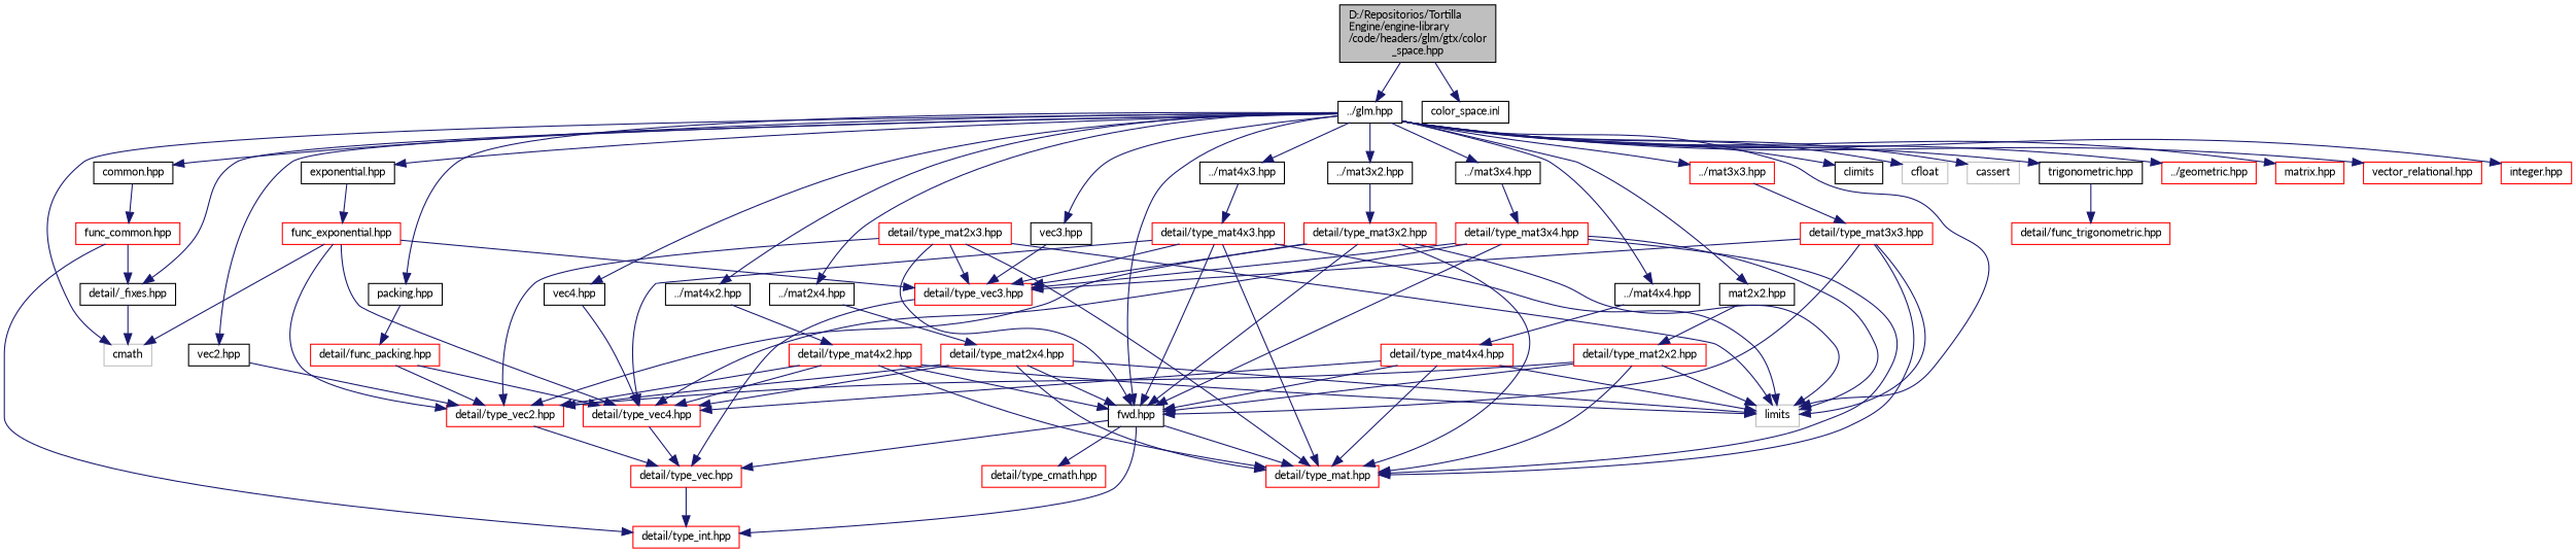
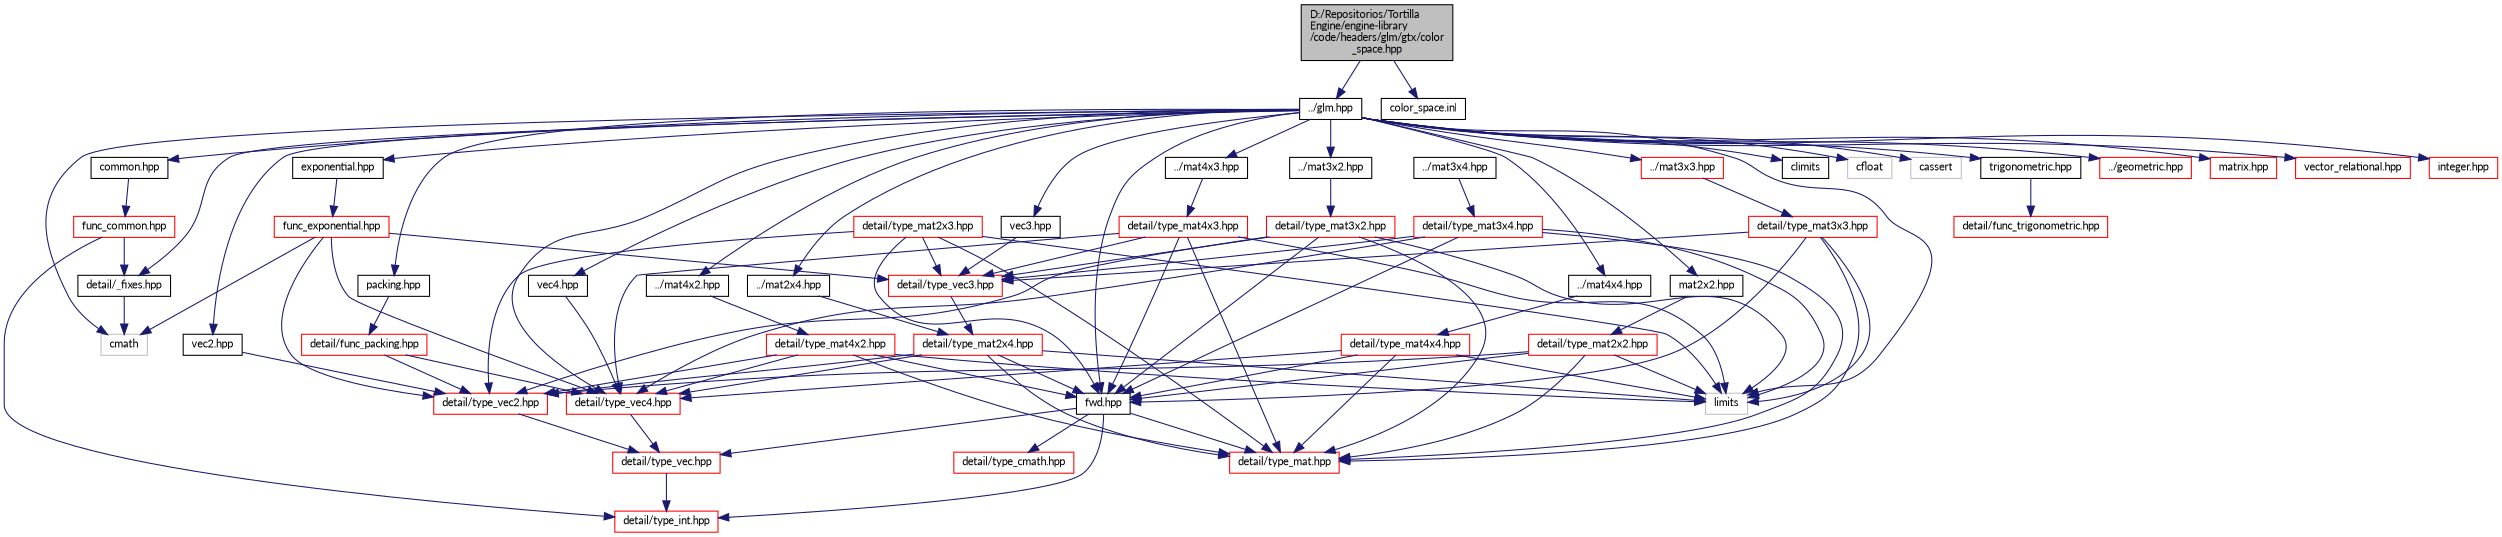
  digraph {
    fontname=Lato
    node [color=red fillcolor=white fontname=Lato fontsize=10 shape=record style=filled]
    edge [color=midnightblue fontname=Lato fontsize=10 labelfontname=Helvetica labelfontsize=10 style=solid]
    n1 [color=black fillcolor=grey75 fontcolor=black height=0.2 label="D:/Repositorios/Tortilla\lEngine/engine-library\l/code/headers/glm/gtx/color\l_space.hpp" width=0.4]
    n2 [color=black height=0.2 label="../glm.hpp" width=0.4]
    n3 [color=black height=0.2 label="color_space.inl" width=0.4]
    n4 [color=black height=0.2 label="detail/_fixes.hpp" width=0.4]
    n5 [color=grey75 height=0.2 label=cmath width=0.4]
    n6 [color=black height=0.2 label=climits width=0.4]
    n7 [color=grey75 height=0.2 label=cfloat width=0.4]
    n8 [color=grey75 height=0.2 label=limits width=0.4]
    n9 [color=grey75 height=0.2 label=cassert width=0.4]
    n10 [color=black height=0.2 label="fwd.hpp" width=0.4]
    n11 [color=black height=0.2 label="vec2.hpp" width=0.4]
    n12 [color=black height=0.2 label="vec3.hpp" width=0.4]
    n13 [color=black height=0.2 label="vec4.hpp" width=0.4]
    n14 [color=black height=0.2 label="mat2x2.hpp" width=0.4]
    n15 [color=black height=0.2 label="../mat2x4.hpp" width=0.4]
    n16 [color=black height=0.2 label="../mat3x2.hpp" width=0.4]
    n17 [height=0.2 label="../mat3x3.hpp" width=0.4]
    n18 [color=black height=0.2 label="../mat3x4.hpp" width=0.4]
    n19 [color=black height=0.2 label="../mat4x2.hpp" width=0.4]
    n20 [color=black height=0.2 label="../mat4x3.hpp" width=0.4]
    n21 [color=black height=0.2 label="../mat4x4.hpp" width=0.4]
    n22 [color=black height=0.2 label="trigonometric.hpp" width=0.4]
    n23 [color=black height=0.2 label="exponential.hpp" width=0.4]
    n24 [color=black height=0.2 label="common.hpp" width=0.4]
    n25 [color=black height=0.2 label="packing.hpp" width=0.4]
    n26 [height=0.2 label="../geometric.hpp" width=0.4]
    n27 [height=0.2 label="matrix.hpp" width=0.4]
    n28 [height=0.2 label="vector_relational.hpp" width=0.4]
    n29 [height=0.2 label="integer.hpp" width=0.4]
    n30 [height=0.2 label="detail/type_int.hpp" width=0.4]
    n31 [height=0.2 label="detail/type_cmath.hpp" width=0.4]
    n32 [height=0.2 label="detail/type_vec.hpp" width=0.4]
    n33 [height=0.2 label="detail/type_mat.hpp" width=0.4]
    n34 [height=0.2 label="detail/type_vec2.hpp" width=0.4]
    n35 [height=0.2 label="detail/type_vec3.hpp" width=0.4]
    n36 [height=0.2 label="detail/type_vec4.hpp" width=0.4]
    n37 [height=0.2 label="detail/type_mat2x2.hpp" width=0.4]
    n38 [height=0.2 label="detail/type_mat2x4.hpp" width=0.4]
    n39 [height=0.2 label="detail/type_mat3x2.hpp" width=0.4]
    n40 [height=0.2 label="detail/type_mat3x3.hpp" width=0.4]
    n41 [height=0.2 label="detail/type_mat3x4.hpp" width=0.4]
    n42 [height=0.2 label="detail/type_mat4x2.hpp" width=0.4]
    n43 [height=0.2 label="detail/type_mat4x3.hpp" width=0.4]
    n44 [height=0.2 label="detail/type_mat4x4.hpp" width=0.4]
    n45 [height=0.2 label="detail/func_trigonometric.hpp" width=0.4]
    n46 [height=0.2 label="func_exponential.hpp" width=0.4]
    n47 [height=0.2 label="func_common.hpp" width=0.4]
    n48 [height=0.2 label="detail/func_packing.hpp" width=0.4]
    n49 [height=0.2 label="detail/type_mat2x3.hpp" width=0.4]
    n1 -> n2
    n1 -> n3
    n2 -> n4
    n2 -> n5
    n2 -> n6
    n2 -> n7
    n2 -> n8
    n2 -> n9
    n2 -> n10
    n2 -> n11
    n2 -> n12
    n2 -> n13
    n2 -> n14
    n2 -> n15
    n2 -> n16
    n2 -> n17
-   n2 -> n18
+   n2 -> n36
    n2 -> n19
    n2 -> n20
    n2 -> n21
    n2 -> n22
    n2 -> n23
    n2 -> n24
    n2 -> n25
    n2 -> n26
    n2 -> n27
    n2 -> n28
    n2 -> n29
    n4 -> n5
    n10 -> n30
    n10 -> n31
    n10 -> n32
    n10 -> n33
    n11 -> n34
    n12 -> n35
    n13 -> n36
    n14 -> n37
    n15 -> n38
    n16 -> n39
    n17 -> n40
    n18 -> n41
    n19 -> n42
    n20 -> n43
    n21 -> n44
    n22 -> n45
    n23 -> n46
    n24 -> n47
    n25 -> n48
    n32 -> n30
    n34 -> n32
-   n35 -> n32
+   n35 -> n38
    n36 -> n32
    n37 -> n8
    n37 -> n10
    n37 -> n33
    n37 -> n34
    n38 -> n8
    n38 -> n10
    n38 -> n33
    n38 -> n34
    n38 -> n36
    n39 -> n8
    n39 -> n10
    n39 -> n33
    n39 -> n34
    n39 -> n35
    n40 -> n8
    n40 -> n10
    n40 -> n33
    n40 -> n35
    n41 -> n8
    n41 -> n10
    n41 -> n33
    n41 -> n35
    n41 -> n36
    n42 -> n8
    n42 -> n10
    n42 -> n33
    n42 -> n34
    n42 -> n36
    n43 -> n8
    n43 -> n10
    n43 -> n33
    n43 -> n35
    n43 -> n36
    n44 -> n8
    n44 -> n10
    n44 -> n33
    n44 -> n36
    n46 -> n5
    n46 -> n34
    n46 -> n35
    n46 -> n36
    n47 -> n4
    n47 -> n30
    n48 -> n34
    n48 -> n36
    n49 -> n8
    n49 -> n10
    n49 -> n33
    n49 -> n34
    n49 -> n35
  }
